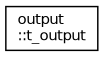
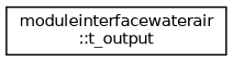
  digraph {
    rankdir=LR
-   n1 [color=black fillcolor=white fontname=Helvetica fontsize=10 height=0.2 label="output\l::t_output" shape=record style=filled width=0.4]
+   n1 [color=black fillcolor=white fontname=Helvetica fontsize=10 height=0.2 label="moduleinterfacewaterair\l::t_output" shape=record style=filled width=0.4]
  }
